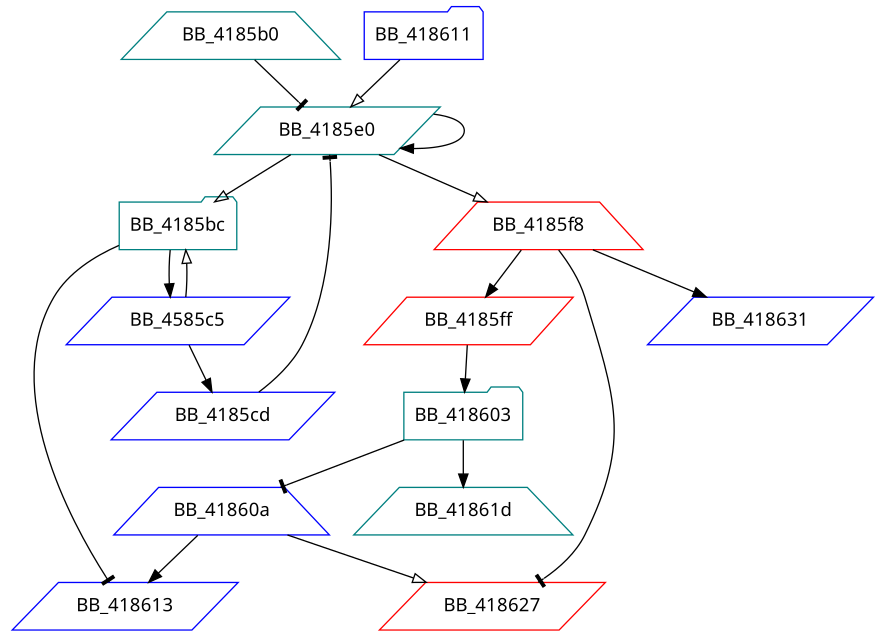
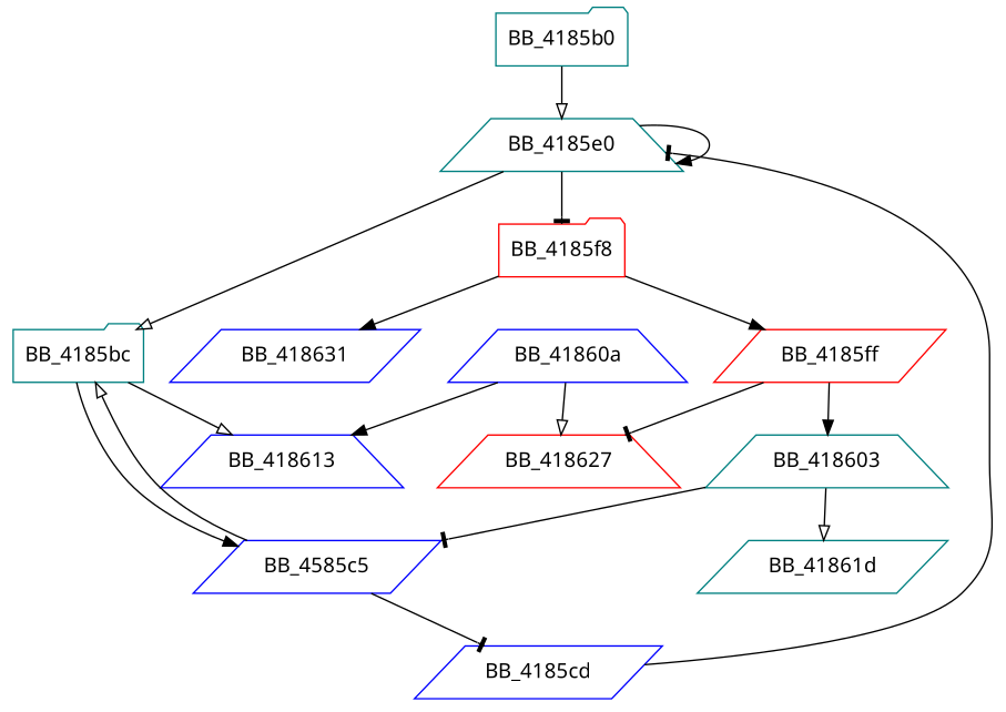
  digraph {
    fontname="Noto Sans"
    node [color=blue fontname="Noto Sans" shape=trapezium]
    edge [arrowhead=onormal fontname="Noto Sans"]
-   BB_4185b0 [color=teal]
-   BB_4185e0 [color=teal shape=parallelogram]
+   BB_4185b0 [color=teal shape=folder]
+   BB_4185e0 [color=teal]
    BB_4185bc [color=teal shape=folder]
    n4 [label=BB_4585c5 shape=parallelogram]
-   BB_418613 [shape=parallelogram]
-   BB_4185f8 [color=red]
+   BB_418613
+   BB_4185f8 [color=red shape=folder]
    BB_4185cd [shape=parallelogram]
    BB_4185ff [color=red shape=parallelogram]
    BB_418631 [shape=parallelogram]
-   BB_418603 [color=teal shape=folder]
-   BB_418627 [color=red shape=parallelogram]
+   BB_418603 [color=teal]
+   BB_418627 [color=red]
    BB_41860a
-   BB_41861d [color=teal]
-   BB_418611 [shape=folder]
-   BB_4185b0 -> BB_4185e0 [arrowhead=tee]
+   BB_41861d [color=teal shape=parallelogram]
+   BB_4185b0 -> BB_4185e0
    BB_4185e0 -> BB_4185e0 [arrowhead=normal]
    BB_4185e0 -> BB_4185bc
-   BB_4185e0 -> BB_4185f8
+   BB_4185e0 -> BB_4185f8 [arrowhead=tee]
    BB_4185bc -> n4 [arrowhead=normal]
-   BB_4185bc -> BB_418613 [arrowhead=tee]
+   BB_4185bc -> BB_418613
    n4 -> BB_4185bc
-   n4 -> BB_4185cd [arrowhead=normal]
+   n4 -> BB_4185cd [arrowhead=tee]
    BB_4185f8 -> BB_4185ff [arrowhead=normal]
    BB_4185f8 -> BB_418631 [arrowhead=normal]
    BB_4185cd -> BB_4185e0 [arrowhead=tee]
    BB_4185ff -> BB_418603 [arrowhead=normal]
-   BB_4185f8 -> BB_418627 [arrowhead=tee]
-   BB_418603 -> BB_41860a [arrowhead=tee]
-   BB_418603 -> BB_41861d [arrowhead=normal]
+   BB_4185ff -> BB_418627 [arrowhead=tee]
+   BB_418603 -> n4 [arrowhead=tee]
+   BB_418603 -> BB_41861d
    BB_41860a -> BB_418613 [arrowhead=normal]
    BB_41860a -> BB_418627
-   BB_418611 -> BB_4185e0
  }
